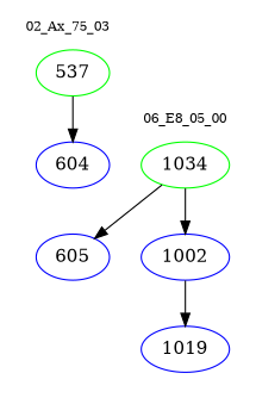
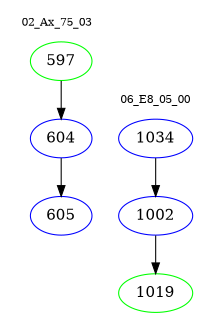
  digraph {
    node [color=blue]
    edge [color=black]
-   n1 [color=green label=537]
+   n1 [color=green label=597]
    n2 [label=604]
    n3 [label=605]
-   n4 [color=green label=1034]
+   n4 [label=1034]
    n5 [label=1002]
-   n6 [label=1019]
+   n6 [color=green label=1019]
    subgraph cluster_1 {
      color=white
      fontsize=10
      label="02_Ax_75_03"
      n1
      n2
      n3
    }
    subgraph cluster_2 {
      color=white
      fontsize=10
      label="06_E8_05_00"
      n4
      n5
      n6
    }
    n1 -> n2
-   n4 -> n3
+   n2 -> n3
    n4 -> n5
    n5 -> n6
  }
